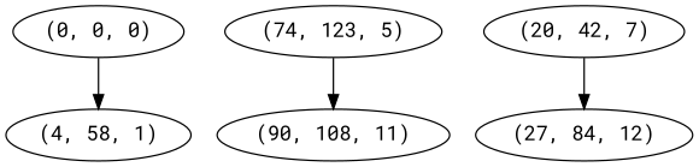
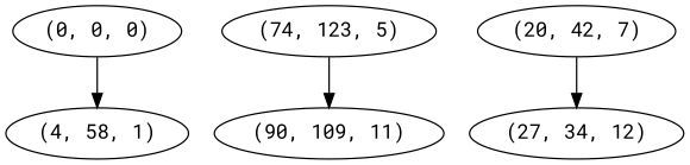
  digraph {
    fontname="Roboto Mono"
    node [fontname="Roboto Mono"]
    edge [fontname="Roboto Mono"]
    "(0, 0, 0)"
    "(4, 58, 1)"
    "(74, 123, 5)"
-   "(90, 108, 11)"
+   "(90, 108, 11)" [label="(90, 109, 11)"]
    "(20, 42, 7)"
-   "(27, 34, 12)" [label="(27, 84, 12)"]
+   "(27, 34, 12)"
    "(0, 0, 0)" -> "(4, 58, 1)"
    "(74, 123, 5)" -> "(90, 108, 11)"
    "(20, 42, 7)" -> "(27, 34, 12)"
  }
